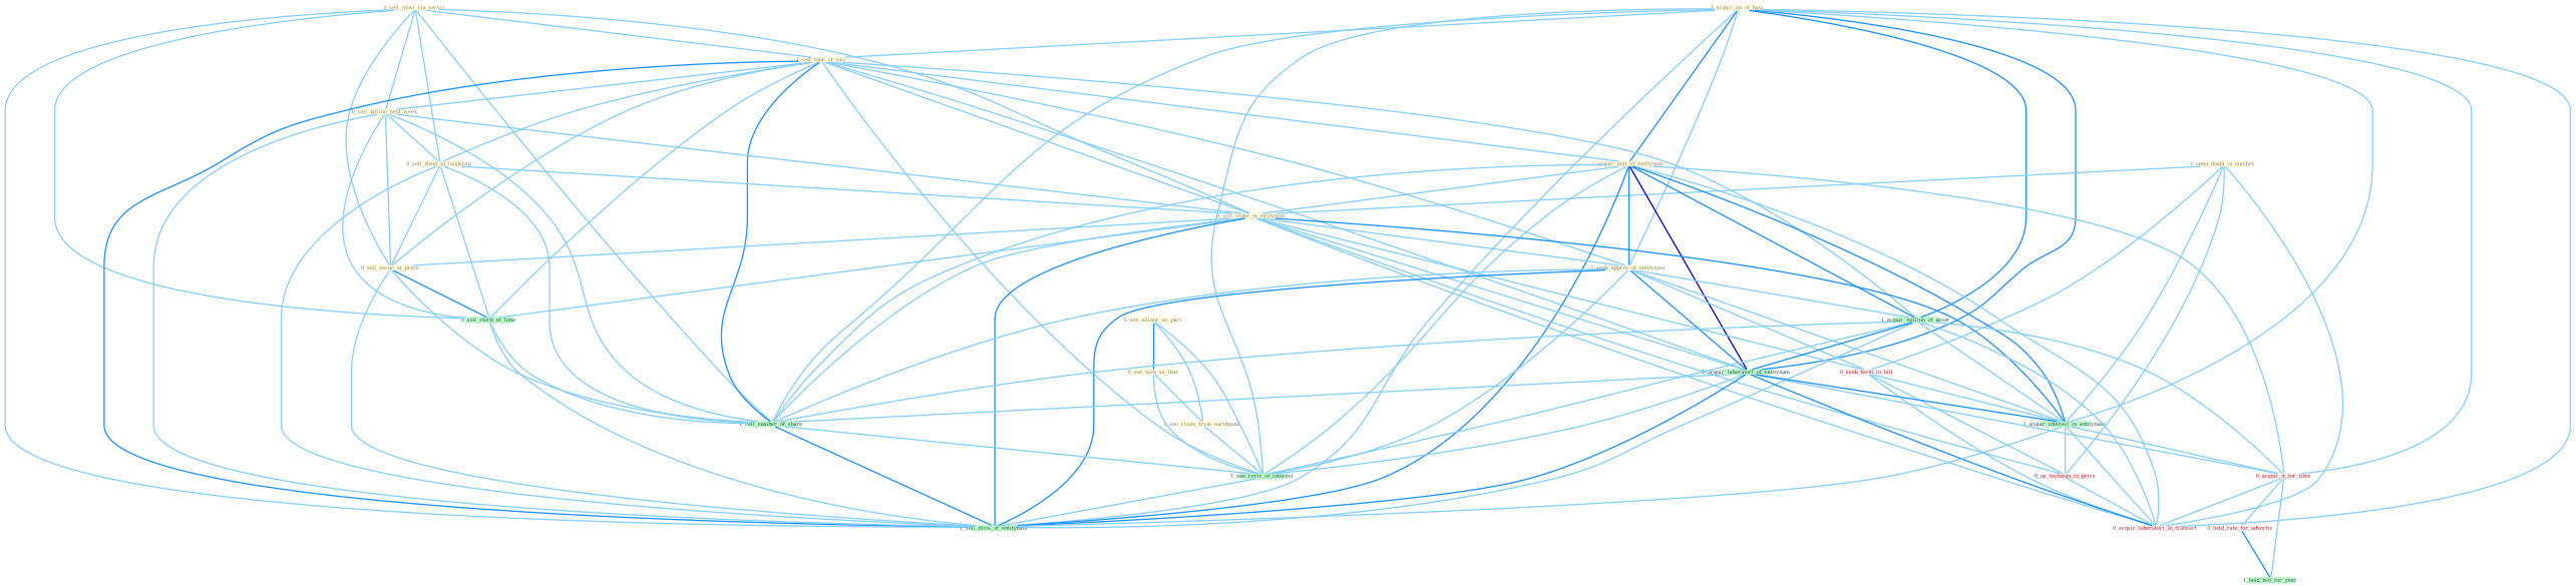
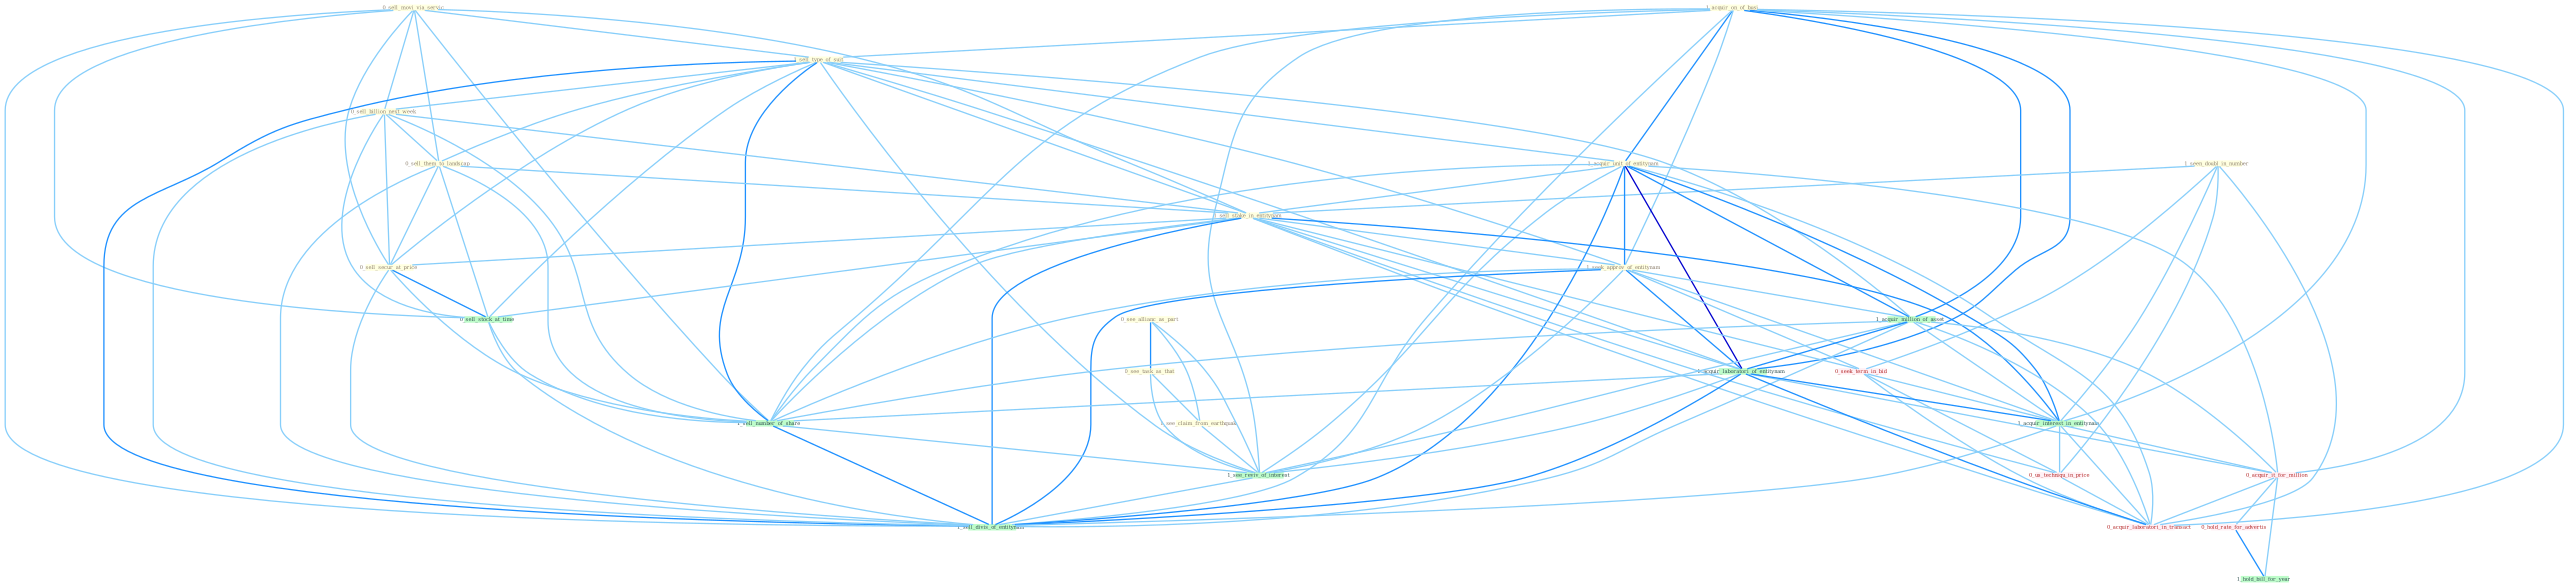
  graph {
    node [color="#ffffe0" fixedsize=true fontcolor="#8b7d6b" fontsize=4 shape=polygon style=filled]
    edge [color="#87cefa" w=1]
    "0_see_allianc_as_part " [height=.06 width=.5]
    "0_sell_movi_via_servic " [height=.06 width=.5]
    "1_acquir_on_of_busi " [height=.06 width=.5]
    "0_see_task_as_that " [height=.06 width=.5]
    "1_see_claim_from_earthquak " [height=.06 width=.5]
    "1_seen_doubl_in_number " [height=.06 width=.5]
    "1_sell_type_of_suit " [height=.06 width=.5]
    "0_sell_billion_next_week " [height=.06 width=.5]
    "1_acquir_unit_of_entitynam " [height=.06 width=.5]
    "0_sell_them_to_landscap " [height=.06 width=.5]
    "1_sell_stake_in_entitynam " [height=.06 width=.5]
    "0_sell_secur_at_price " [height=.06 width=.5]
    "1_seek_approv_of_entitynam " [height=.06 width=.5]
    "0_seek_term_in_bid " [color="#fff0f5" fontcolor="#b22222" height=.06 width=.5]
    n15 [color="#fff0f5" fontcolor="#b22222" height=.06 label="0_us_techniqu_in_price" width=.5]
-   "0_acquir_it_for_million " [color="#fff0f5" fontcolor="#b22222" height=.06 width=.5 label="0_acquir_it_for_time"]
+   "0_acquir_it_for_million " [color="#fff0f5" fontcolor="#b22222" height=.06 width=.5]
    "0_hold_rate_for_advertis " [color="#fff0f5" fontcolor="#b22222" height=.06 width=.5]
    "0_acquir_laboratori_in_transact " [color="#fff0f5" fontcolor="#b22222" height=.06 width=.5]
    "1_see_reviv_of_interest " [color="#BDFCC9" fontcolor="#2f4f4f" height=.06 width=.5]
    "0_sell_stock_at_time " [color="#BDFCC9" fontcolor="#2f4f4f" height=.06 width=.5]
    "1_sell_number_of_share " [color="#BDFCC9" fontcolor="#2f4f4f" height=.06 width=.5]
    "1_sell_divis_of_entitynam " [color="#BDFCC9" fontcolor="#2f4f4f" height=.06 width=.5]
    "1_acquir_million_of_asset " [color="#BDFCC9" fontcolor="#2f4f4f" height=.06 width=.5]
    "1_acquir_laboratori_of_entitynam " [color="#BDFCC9" fontcolor="#2f4f4f" height=.06 width=.5]
    "1_acquir_interest_in_entitynam " [color="#BDFCC9" fontcolor="#2f4f4f" height=.06 width=.5]
    "1_hold_bill_for_year " [color="#BDFCC9" fontcolor="#2f4f4f" height=.06 width=.5]
    subgraph sub_1 {
      "0_see_allianc_as_part "
      "0_sell_movi_via_servic "
      "1_acquir_on_of_busi "
      "0_see_task_as_that "
      "1_see_claim_from_earthquak "
      "1_seen_doubl_in_number "
      "1_sell_type_of_suit "
      "0_sell_billion_next_week "
      "1_acquir_unit_of_entitynam "
      "0_sell_them_to_landscap "
      "1_sell_stake_in_entitynam "
      "0_sell_secur_at_price "
      "1_seek_approv_of_entitynam "
    }
    subgraph sub_2 {
      "0_seek_term_in_bid "
      n15
      "0_acquir_it_for_million "
      "0_hold_rate_for_advertis "
      "0_acquir_laboratori_in_transact "
    }
    "0_see_allianc_as_part " -- "0_see_task_as_that " [color="#1e90ff" w=2]
    "0_see_allianc_as_part " -- "1_see_claim_from_earthquak "
    "0_see_allianc_as_part " -- "1_see_reviv_of_interest "
    "0_sell_movi_via_servic " -- "1_sell_type_of_suit "
    "0_sell_movi_via_servic " -- "0_sell_billion_next_week "
    "0_sell_movi_via_servic " -- "0_sell_them_to_landscap "
    "0_sell_movi_via_servic " -- "1_sell_stake_in_entitynam "
    "0_sell_movi_via_servic " -- "0_sell_secur_at_price "
    "0_sell_movi_via_servic " -- "0_sell_stock_at_time "
    "0_sell_movi_via_servic " -- "1_sell_number_of_share "
    "0_sell_movi_via_servic " -- "1_sell_divis_of_entitynam "
    "1_acquir_on_of_busi " -- "1_sell_type_of_suit "
    "1_acquir_on_of_busi " -- "1_acquir_unit_of_entitynam " [color="#1e90ff" w=2]
    "1_acquir_on_of_busi " -- "1_seek_approv_of_entitynam "
    "1_acquir_on_of_busi " -- "0_acquir_it_for_million "
    "1_acquir_on_of_busi " -- "0_acquir_laboratori_in_transact "
    "1_acquir_on_of_busi " -- "1_see_reviv_of_interest "
    "1_acquir_on_of_busi " -- "1_sell_number_of_share "
    "1_acquir_on_of_busi " -- "1_sell_divis_of_entitynam "
    "1_acquir_on_of_busi " -- "1_acquir_million_of_asset " [color="#1e90ff" w=2]
    "1_acquir_on_of_busi " -- "1_acquir_laboratori_of_entitynam " [color="#1e90ff" w=2]
    "1_acquir_on_of_busi " -- "1_acquir_interest_in_entitynam "
    "0_see_task_as_that " -- "1_see_claim_from_earthquak "
    "0_see_task_as_that " -- "1_see_reviv_of_interest "
    "1_see_claim_from_earthquak " -- "1_see_reviv_of_interest "
    "1_seen_doubl_in_number " -- "1_sell_stake_in_entitynam "
    "1_seen_doubl_in_number " -- "0_seek_term_in_bid "
    "1_seen_doubl_in_number " -- n15
    "1_seen_doubl_in_number " -- "0_acquir_laboratori_in_transact "
    "1_seen_doubl_in_number " -- "1_acquir_interest_in_entitynam "
    "1_sell_type_of_suit " -- "0_sell_billion_next_week "
    "1_sell_type_of_suit " -- "1_acquir_unit_of_entitynam "
    "1_sell_type_of_suit " -- "0_sell_them_to_landscap "
    "1_sell_type_of_suit " -- "1_sell_stake_in_entitynam "
    "1_sell_type_of_suit " -- "0_sell_secur_at_price "
    "1_sell_type_of_suit " -- "1_seek_approv_of_entitynam "
    "1_sell_type_of_suit " -- "1_see_reviv_of_interest "
    "1_sell_type_of_suit " -- "0_sell_stock_at_time "
    "1_sell_type_of_suit " -- "1_sell_number_of_share " [color="#1e90ff" w=2]
    "1_sell_type_of_suit " -- "1_sell_divis_of_entitynam " [color="#1e90ff" w=2]
    "1_sell_type_of_suit " -- "1_acquir_million_of_asset "
    "1_sell_type_of_suit " -- "1_acquir_laboratori_of_entitynam "
    "0_sell_billion_next_week " -- "0_sell_them_to_landscap "
    "0_sell_billion_next_week " -- "1_sell_stake_in_entitynam "
    "0_sell_billion_next_week " -- "0_sell_secur_at_price "
    "0_sell_billion_next_week " -- "0_sell_stock_at_time "
    "0_sell_billion_next_week " -- "1_sell_number_of_share "
    "0_sell_billion_next_week " -- "1_sell_divis_of_entitynam "
    "1_acquir_unit_of_entitynam " -- "1_sell_stake_in_entitynam "
    "1_acquir_unit_of_entitynam " -- "1_seek_approv_of_entitynam " [color="#1e90ff" w=2]
    "1_acquir_unit_of_entitynam " -- "0_acquir_it_for_million "
    "1_acquir_unit_of_entitynam " -- "0_acquir_laboratori_in_transact "
    "1_acquir_unit_of_entitynam " -- "1_see_reviv_of_interest "
    "1_acquir_unit_of_entitynam " -- "1_sell_number_of_share "
    "1_acquir_unit_of_entitynam " -- "1_sell_divis_of_entitynam " [color="#1e90ff" w=2]
    "1_acquir_unit_of_entitynam " -- "1_acquir_million_of_asset " [color="#1e90ff" w=2]
    "1_acquir_unit_of_entitynam " -- "1_acquir_laboratori_of_entitynam " [color="#0000cd" w=3]
    "1_acquir_unit_of_entitynam " -- "1_acquir_interest_in_entitynam " [color="#1e90ff" w=2]
    "0_sell_them_to_landscap " -- "1_sell_stake_in_entitynam "
    "0_sell_them_to_landscap " -- "0_sell_secur_at_price "
    "0_sell_them_to_landscap " -- "0_sell_stock_at_time "
    "0_sell_them_to_landscap " -- "1_sell_number_of_share "
    "0_sell_them_to_landscap " -- "1_sell_divis_of_entitynam "
    "1_sell_stake_in_entitynam " -- "0_sell_secur_at_price "
    "1_sell_stake_in_entitynam " -- "1_seek_approv_of_entitynam "
    "1_sell_stake_in_entitynam " -- "0_seek_term_in_bid "
    "1_sell_stake_in_entitynam " -- n15
    "1_sell_stake_in_entitynam " -- "0_acquir_laboratori_in_transact "
    "1_sell_stake_in_entitynam " -- "0_sell_stock_at_time "
    "1_sell_stake_in_entitynam " -- "1_sell_number_of_share "
    "1_sell_stake_in_entitynam " -- "1_sell_divis_of_entitynam " [color="#1e90ff" w=2]
    "1_sell_stake_in_entitynam " -- "1_acquir_laboratori_of_entitynam "
    "1_sell_stake_in_entitynam " -- "1_acquir_interest_in_entitynam " [color="#1e90ff" w=2]
    "0_sell_secur_at_price " -- "0_sell_stock_at_time " [color="#1e90ff" w=2]
    "0_sell_secur_at_price " -- "1_sell_number_of_share "
    "0_sell_secur_at_price " -- "1_sell_divis_of_entitynam "
    "1_seek_approv_of_entitynam " -- "0_seek_term_in_bid "
    "1_seek_approv_of_entitynam " -- "1_see_reviv_of_interest "
    "1_seek_approv_of_entitynam " -- "1_sell_number_of_share "
    "1_seek_approv_of_entitynam " -- "1_sell_divis_of_entitynam " [color="#1e90ff" w=2]
    "1_seek_approv_of_entitynam " -- "1_acquir_million_of_asset "
    "1_seek_approv_of_entitynam " -- "1_acquir_laboratori_of_entitynam " [color="#1e90ff" w=2]
    "1_seek_approv_of_entitynam " -- "1_acquir_interest_in_entitynam "
    "0_seek_term_in_bid " -- n15
    "0_seek_term_in_bid " -- "0_acquir_laboratori_in_transact "
    "0_seek_term_in_bid " -- "1_acquir_interest_in_entitynam "
    n15 -- "0_acquir_laboratori_in_transact "
    "0_acquir_it_for_million " -- "0_hold_rate_for_advertis "
    "0_acquir_it_for_million " -- "0_acquir_laboratori_in_transact "
    "0_acquir_it_for_million " -- "1_hold_bill_for_year "
    "0_hold_rate_for_advertis " -- "1_hold_bill_for_year " [color="#1e90ff" w=2]
    "1_see_reviv_of_interest " -- "1_sell_divis_of_entitynam "
    "0_sell_stock_at_time " -- "1_sell_number_of_share "
    "0_sell_stock_at_time " -- "1_sell_divis_of_entitynam "
    "1_sell_number_of_share " -- "1_see_reviv_of_interest "
    "1_sell_number_of_share " -- "1_sell_divis_of_entitynam " [color="#1e90ff" w=2]
    "1_acquir_million_of_asset " -- "0_acquir_it_for_million "
    "1_acquir_million_of_asset " -- "0_acquir_laboratori_in_transact "
    "1_acquir_million_of_asset " -- "1_see_reviv_of_interest "
    "1_acquir_million_of_asset " -- "1_sell_number_of_share "
    "1_acquir_million_of_asset " -- "1_sell_divis_of_entitynam "
    "1_acquir_million_of_asset " -- "1_acquir_laboratori_of_entitynam " [color="#1e90ff" w=2]
    "1_acquir_million_of_asset " -- "1_acquir_interest_in_entitynam "
    "1_acquir_laboratori_of_entitynam " -- "0_acquir_it_for_million "
    "1_acquir_laboratori_of_entitynam " -- "0_acquir_laboratori_in_transact " [color="#1e90ff" w=2]
    "1_acquir_laboratori_of_entitynam " -- "1_see_reviv_of_interest "
    "1_acquir_laboratori_of_entitynam " -- "1_sell_number_of_share "
    "1_acquir_laboratori_of_entitynam " -- "1_sell_divis_of_entitynam " [color="#1e90ff" w=2]
    "1_acquir_laboratori_of_entitynam " -- "1_acquir_interest_in_entitynam " [color="#1e90ff" w=2]
    "1_acquir_interest_in_entitynam " -- n15
    "1_acquir_interest_in_entitynam " -- "0_acquir_it_for_million "
    "1_acquir_interest_in_entitynam " -- "0_acquir_laboratori_in_transact " [w=2]
    "1_acquir_interest_in_entitynam " -- "1_sell_divis_of_entitynam "
  }
